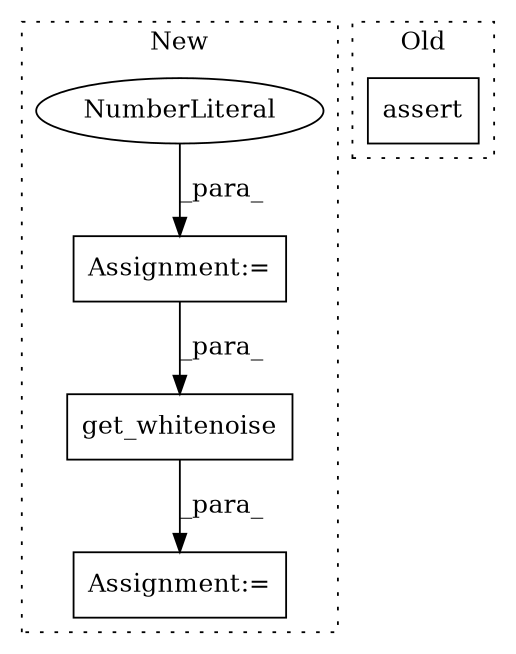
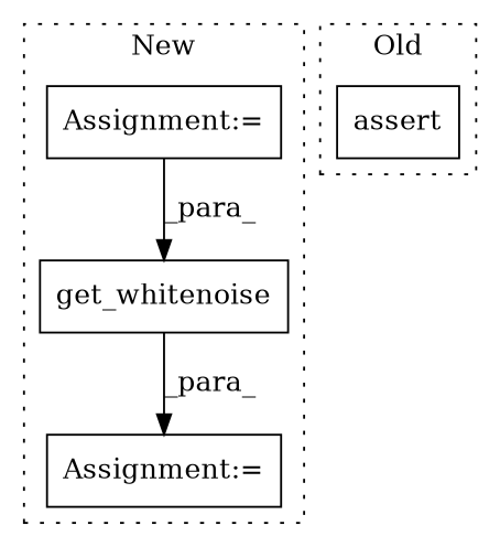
  digraph {
    node [a=32 shape=box]
    n1 [l="15,1" label=get_whitenoise s="5371,5397"]
    n2 [a=7 l=2 label="Assignment:=" s=5364]
    n3 [a=7 l=1 label="Assignment:=" s=5327]
-   n4 [a=34 l=4 label=NumberLiteral s=5328 shape=ellipse]
    n5 [l="12,1" label=assert s="8937,8998"]
    subgraph cluster_1 {
      label=New
      style=dotted
      n1
      n2
      n3
-     n4
    }
    subgraph cluster_2 {
      label=Old
      style=dotted
      n5
    }
    n1 -> n2 [label=_para_]
    n3 -> n1 [label=_para_]
-   n4 -> n3 [label=_para_]
  }
